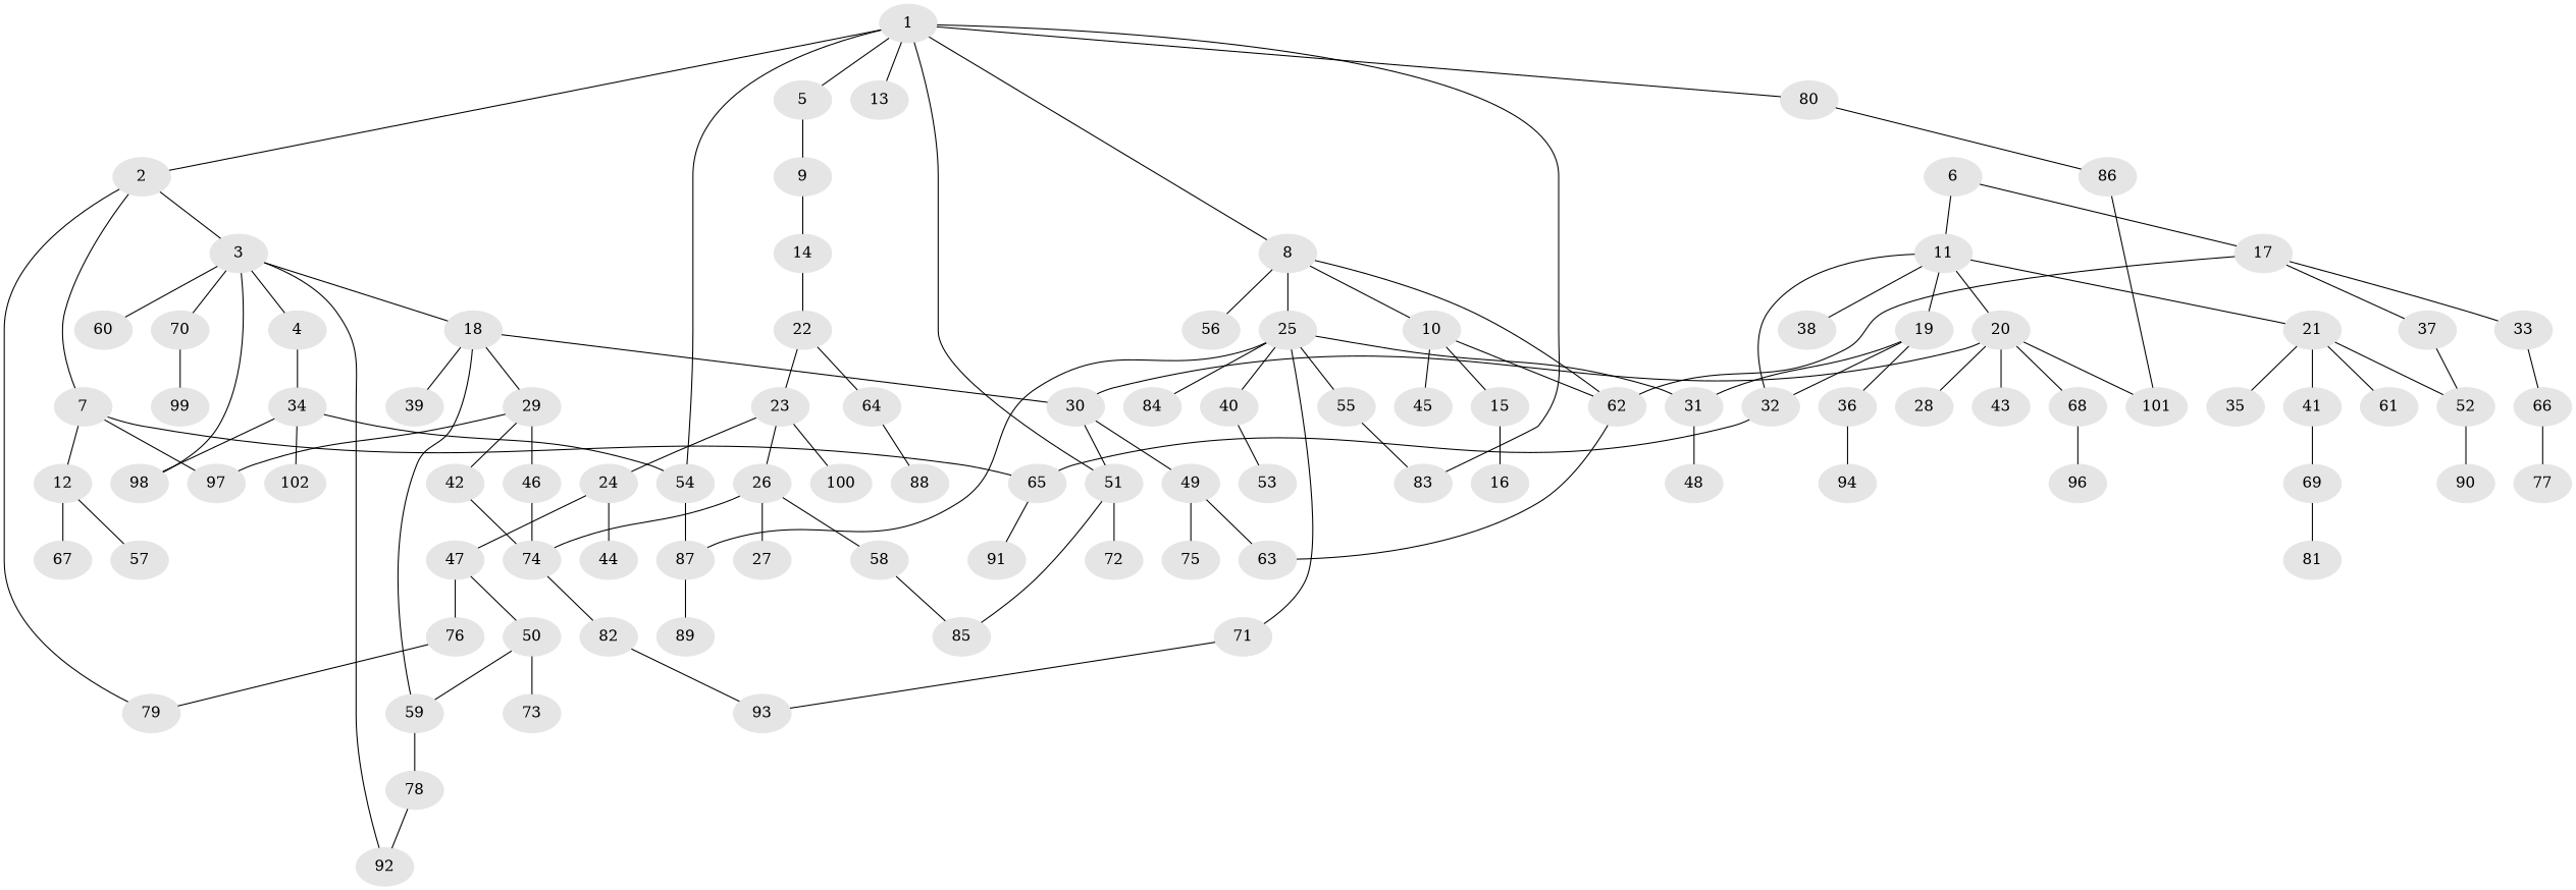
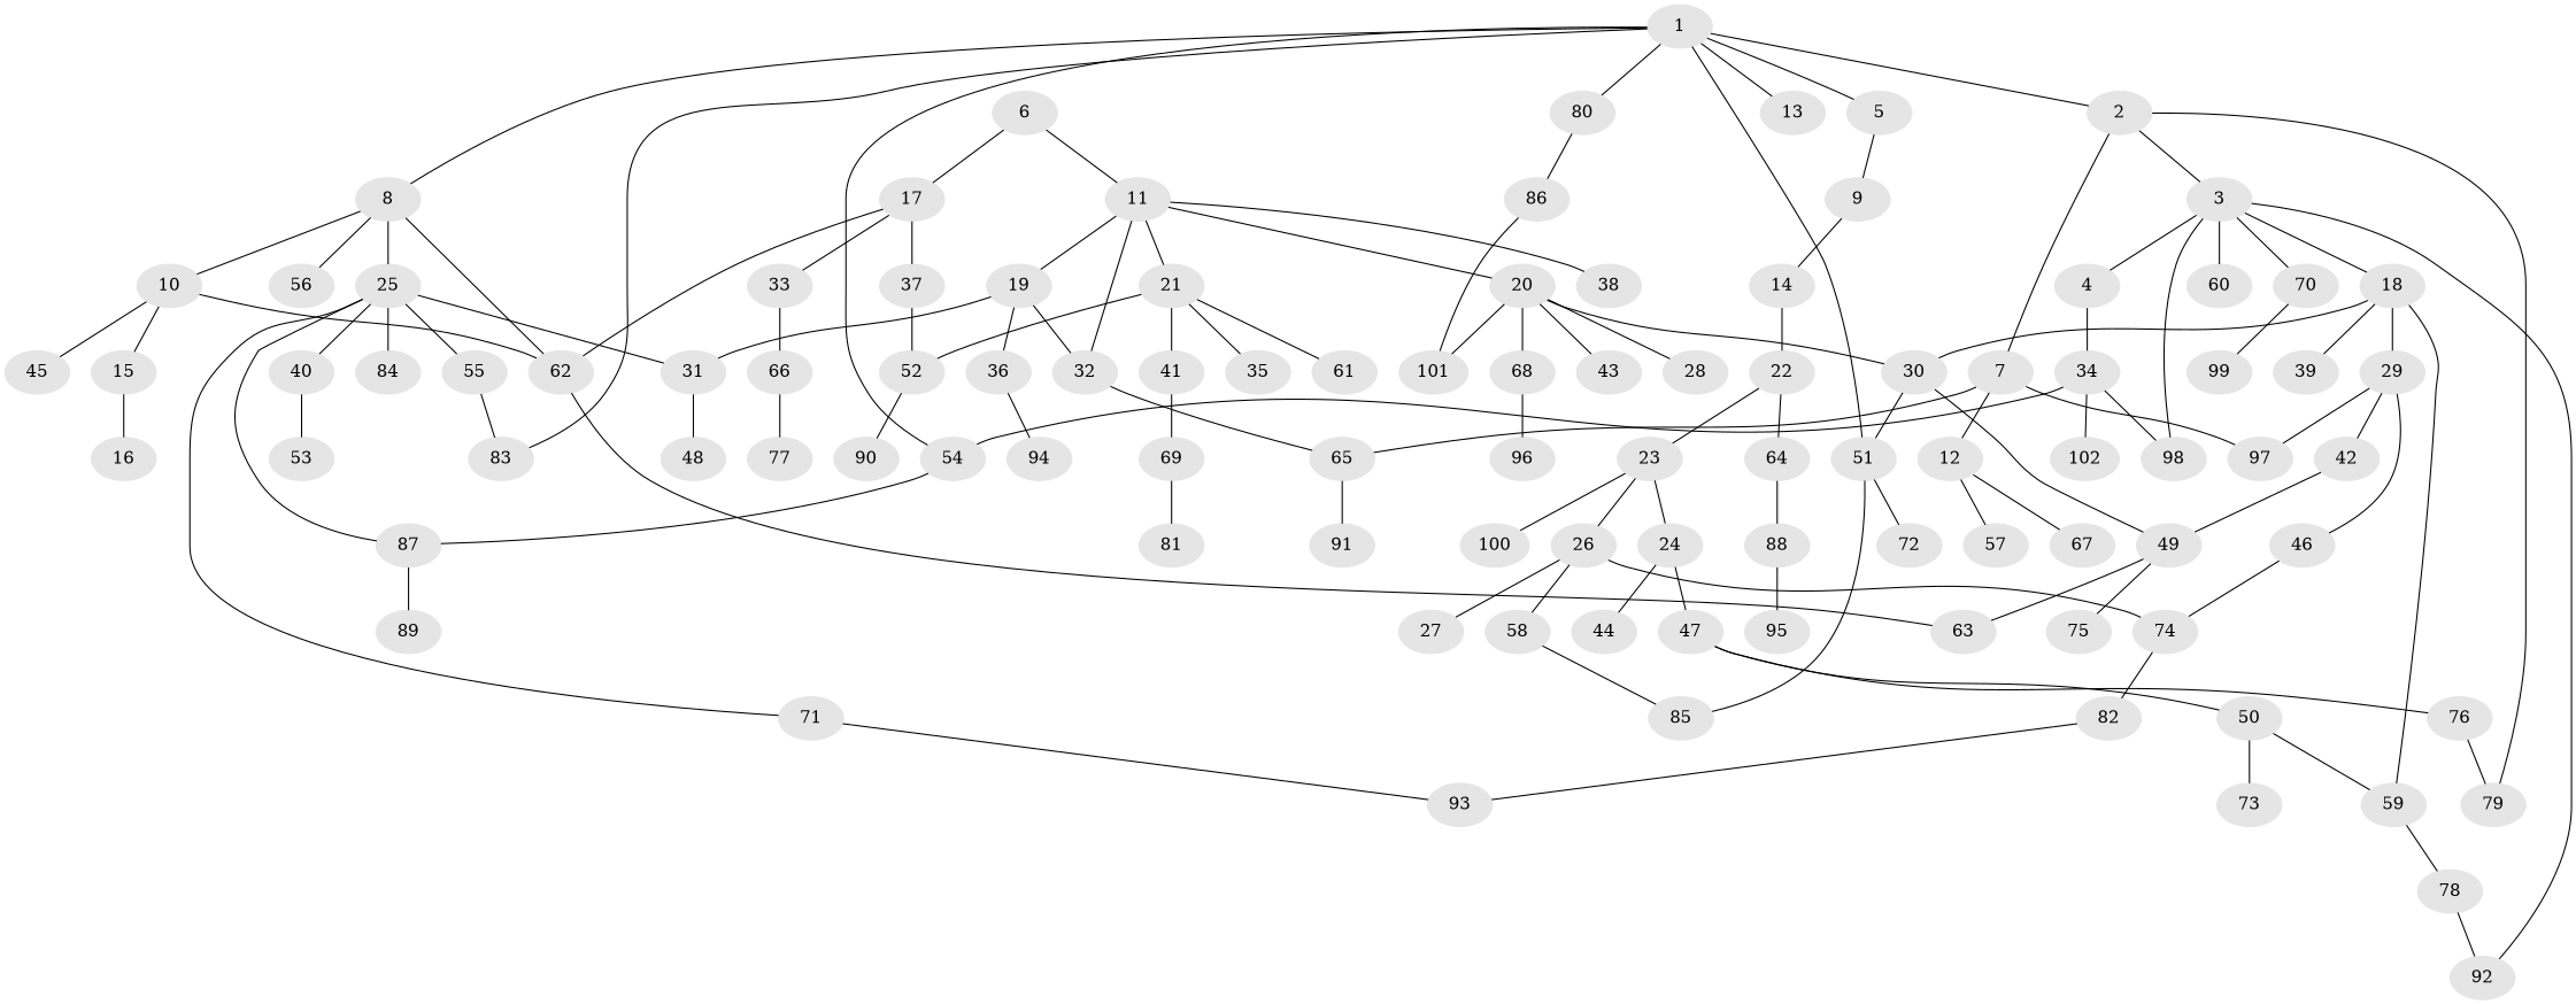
  graph {
    node [color=gray90 style=filled]
    1
    2
    5
    8
    13
    51
    54
    80
    83
    3
    7
    79
    9
    10
    25
    56
    62
    72
    85
    87
    86
    4
    18
    60
    70
    92
    98
    12
    65
    97
    34
    29
    30
    39
    59
    99
    102
    6
    11
    17
    14
    19
    20
    21
    32
    38
    33
    37
    57
    67
    91
    15
    45
    31
    40
    55
    71
    84
    63
    22
    16
    36
    28
    43
    68
    101
    35
    41
    52
    61
    23
    64
    66
    42
    46
    49
    78
    48
    94
    96
    69
    90
    24
    26
    100
    88
    44
    47
    27
    58
    74
    50
    76
    53
    93
    89
    82
    75
    77
    81
    73
+   95
    1 -- 2
    1 -- 5
    1 -- 8
    1 -- 13
    1 -- 51
    1 -- 54
    1 -- 80
    1 -- 83
    2 -- 3
    2 -- 7
    2 -- 79
    5 -- 9
    8 -- 10
    8 -- 25
    8 -- 56
    8 -- 62
    51 -- 72
    51 -- 85
    54 -- 87
    80 -- 86
    3 -- 4
    3 -- 18
    3 -- 60
    3 -- 70
    3 -- 92
    3 -- 98
    7 -- 12
    7 -- 65
    7 -- 97
    9 -- 14
    10 -- 62
    10 -- 15
    10 -- 45
    25 -- 87
    25 -- 31
    25 -- 40
    25 -- 55
    25 -- 71
    25 -- 84
    62 -- 63
    87 -- 89
    86 -- 101
    4 -- 34
    18 -- 29
    18 -- 30
    18 -- 39
    18 -- 59
    70 -- 99
    12 -- 57
    12 -- 67
    65 -- 91
    34 -- 54
    34 -- 98
    34 -- 102
    29 -- 97
    29 -- 42
    29 -- 46
    30 -- 51
    30 -- 49
    59 -- 78
    6 -- 11
    6 -- 17
    11 -- 19
    11 -- 20
    11 -- 21
    11 -- 32
    11 -- 38
    17 -- 62
    17 -- 33
    17 -- 37
    14 -- 22
    19 -- 32
    19 -- 31
    19 -- 36
    20 -- 30
    20 -- 28
    20 -- 43
    20 -- 68
    20 -- 101
    21 -- 35
    21 -- 41
    21 -- 52
    21 -- 61
    32 -- 65
    33 -- 66
    37 -- 52
    15 -- 16
    31 -- 48
    40 -- 53
    55 -- 83
    71 -- 93
    22 -- 23
    22 -- 64
    36 -- 94
    68 -- 96
    41 -- 69
    52 -- 90
    23 -- 24
    23 -- 26
    23 -- 100
    64 -- 88
    66 -- 77
-   42 -- 74
+   42 -- 49
    46 -- 74
    49 -- 63
    49 -- 75
    78 -- 92
    69 -- 81
    24 -- 44
    24 -- 47
    26 -- 27
    26 -- 58
    26 -- 74
+   88 -- 95
    47 -- 50
    47 -- 76
    58 -- 85
    74 -- 82
    50 -- 59
    50 -- 73
    76 -- 79
    82 -- 93
  }
